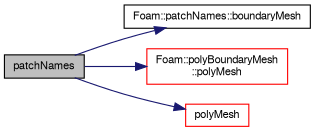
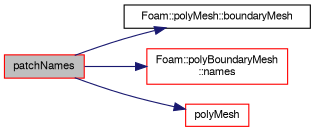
  digraph {
    rankdir=LR
    node [color=black fontname=FreeSans fontsize=10 shape=record]
    edge [color=midnightblue fontname=FreeSans fontsize=10 labelfontname=FreeSans labelfontsize=10 style=solid]
-   n1 [fillcolor=grey75 fontcolor=black height=0.2 label=patchNames style=filled width=0.4]
-   n2 [height=0.2 label="Foam::patchNames::boundaryMesh" width=0.4]
-   n3 [color=red height=0.2 label="Foam::polyBoundaryMesh\l::polyMesh" width=0.4]
+   n1 [color=red fillcolor=grey75 fontcolor=black height=0.2 label=patchNames style=filled width=0.4]
+   n2 [height=0.2 label="Foam::polyMesh::boundaryMesh" width=0.4]
+   n3 [color=red height=0.2 label="Foam::polyBoundaryMesh\l::names" width=0.4]
    n4 [color=red height=0.2 label=polyMesh width=0.4]
    n1 -> n2
    n1 -> n3
    n1 -> n4
  }
